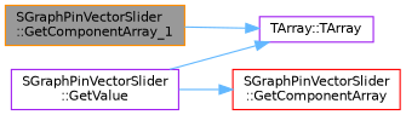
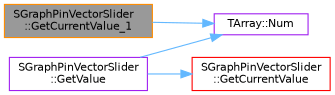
  digraph {
    rankdir=LR
    node [color=purple fillcolor=white fontname=Helvetica fontsize=10 shape=box style=filled]
    edge [arrowhead=normal color=steelblue1 fontname=Helvetica fontsize=10 labelfontname=Helvetica labelfontsize=10 style=solid]
-   n1 [color=darkorange fillcolor=grey60 fontcolor=black height=0.2 label="SGraphPinVectorSlider\l::GetComponentArray_1" width=0.4]
-   n2 [height=0.2 label="TArray::TArray" width=0.4]
+   n1 [color=darkorange fillcolor=grey60 fontcolor=black height=0.2 label="SGraphPinVectorSlider\l::GetCurrentValue_1" width=0.4]
+   n2 [height=0.2 label="TArray::Num" width=0.4]
    n3 [height=0.2 label="SGraphPinVectorSlider\l::GetValue" width=0.4]
-   n4 [color=red height=0.2 label="SGraphPinVectorSlider\l::GetComponentArray" width=0.4]
+   n4 [color=red height=0.2 label="SGraphPinVectorSlider\l::GetCurrentValue" width=0.4]
    n1 -> n2
    n3 -> n2
    n3 -> n4
  }
